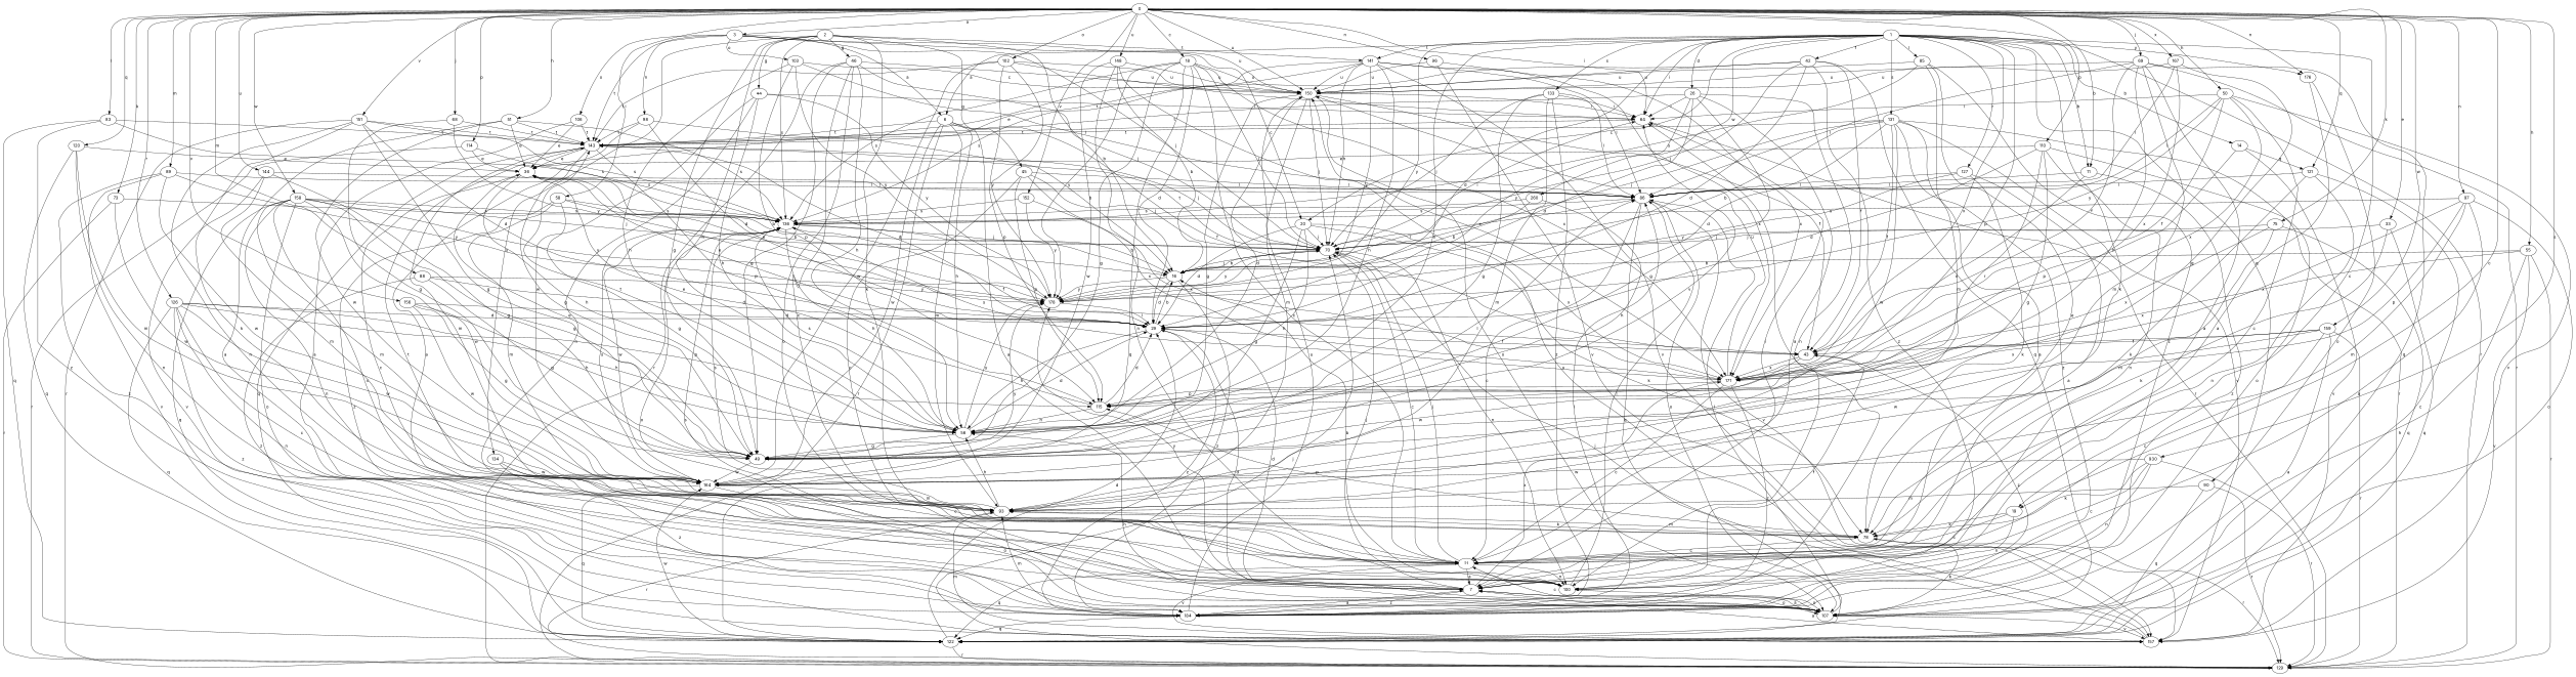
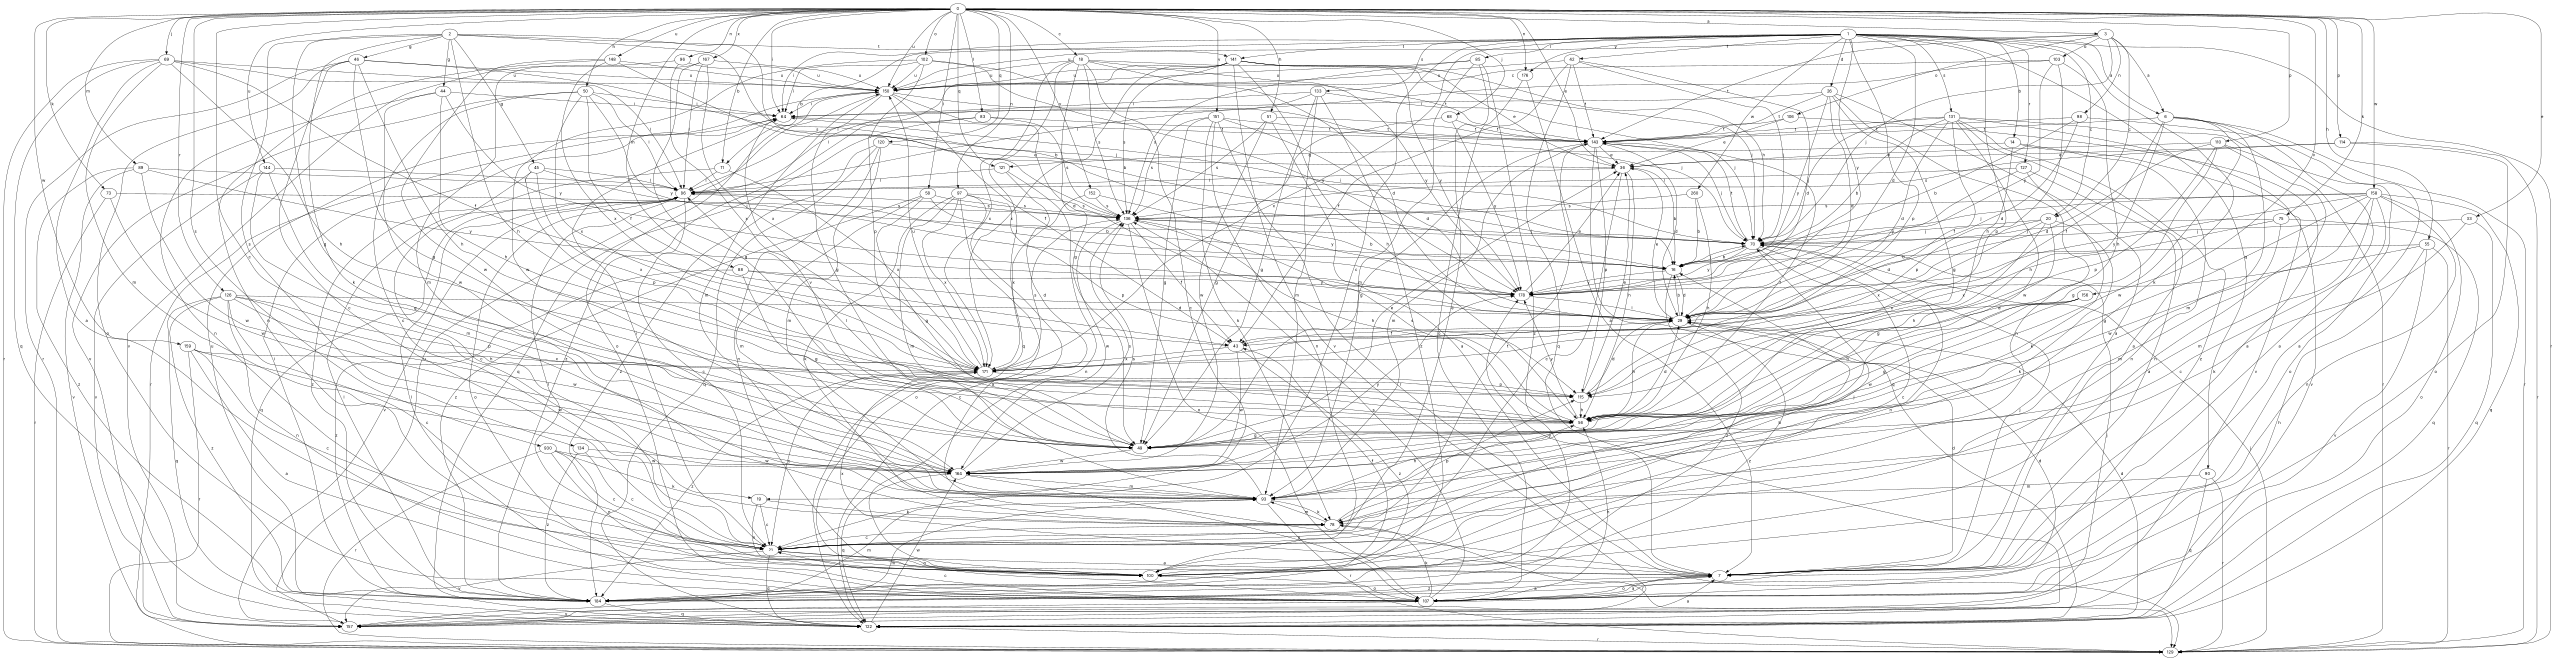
  strict digraph {
    fontname=Inter
    node [fontname=Inter]
    edge [fontname=Inter]
    0
    3
    11
    18
    19
    33
    36
    50
    n9 [label=51]
    55
    58
    64
    68
    69
    73
    75
    83
    88
    89
    96
    97
    102
    110
    114
    120
    121
    126
    n28 [label=930]
    144
    148
    150
    151
    152
    156
    158
    159
    167
    176
    6
    20
    70
    98
    103
    106
    143
    171
    184
    86
    29
    178
    49
    136
    21
    122
    78
    100
    56
    n58 [label=16]
    43
    157
    7
    164
    129
    107
    93
    115
    1
    14
    26
    42
    85
    90
    127
    131
    133
    141
    n77 [label=260]
    2
    44
    45
    46
    134
    0 -> 3 [label=a]
    0 -> 11 [label=b]
    0 -> 18 [label=c]
    0 -> 19 [label=c]
    0 -> 33 [label=e]
-   n9 -> 36 [label=e]
+   0 -> 36 [label=e]
    0 -> 50 [label=h]
    0 -> n9 [label=h]
    0 -> 55 [label=h]
    0 -> 58 [label=i]
    0 -> 64 [label=i]
    0 -> 68 [label=j]
    0 -> 69 [label=j]
    0 -> 73 [label=k]
    0 -> 75 [label=k]
    0 -> 83 [label=l]
    0 -> 88 [label=m]
    0 -> 89 [label=m]
    0 -> 96 [label=n]
    0 -> 97 [label=n]
    0 -> 102 [label=o]
    0 -> 110 [label=p]
    0 -> 114 [label=p]
    0 -> 120 [label=q]
    0 -> 121 [label=q]
    0 -> 126 [label=r]
    0 -> n28 [label=s]
    0 -> 144 [label=u]
    0 -> 148 [label=u]
    0 -> 150 [label=u]
    0 -> 151 [label=v]
    0 -> 152 [label=v]
    0 -> 156 [label=v]
    0 -> 158 [label=w]
    0 -> 159 [label=w]
    0 -> 167 [label=x]
    0 -> 176 [label=n]
    3 -> 150 [label=u]
    3 -> 6 [label=a]
    3 -> 20 [label=c]
    3 -> 70 [label=j]
    3 -> 98 [label=n]
    3 -> 103 [label=o]
    3 -> 106 [label=o]
    3 -> 143 [label=t]
    11 -> 171 [label=x]
    11 -> 184 [label=z]
    11 -> 86 [label=l]
    18 -> 150 [label=u]
    18 -> 70 [label=j]
    18 -> 171 [label=x]
    18 -> 29 [label=d]
    18 -> 178 [label=y]
    18 -> 49 [label=g]
    18 -> 136 [label=s]
    18 -> 21 [label=c]
    18 -> 122 [label=q]
    19 -> 21 [label=c]
    19 -> 78 [label=k]
    19 -> 100 [label=n]
    33 -> 70 [label=j]
    33 -> 122 [label=q]
    33 -> 78 [label=k]
    36 -> 86 [label=l]
    36 -> 21 [label=c]
    36 -> 56 [label=h]
    36 -> n58 [label=b]
    50 -> 64 [label=i]
    50 -> 171 [label=x]
    50 -> 86 [label=l]
    50 -> 178 [label=y]
    50 -> 21 [label=c]
    50 -> 43 [label=f]
    50 -> 157 [label=v]
    n9 -> 143 [label=t]
    n9 -> 136 [label=s]
    n9 -> 7 [label=a]
    n9 -> 164 [label=w]
    55 -> 171 [label=x]
    55 -> n58 [label=b]
    55 -> 157 [label=v]
    55 -> 129 [label=r]
    55 -> 107 [label=h]
    58 -> 184 [label=z]
    58 -> 49 [label=g]
    58 -> 136 [label=s]
    58 -> n58 [label=b]
    58 -> 93 [label=m]
    64 -> 143 [label=t]
    64 -> 129 [label=r]
    68 -> 143 [label=t]
    68 -> 178 [label=y]
    68 -> 49 [label=g]
    69 -> 150 [label=u]
    69 -> 86 [label=l]
    69 -> 122 [label=q]
    69 -> 56 [label=h]
    69 -> 43 [label=f]
    69 -> 7 [label=a]
    69 -> 129 [label=r]
    69 -> 93 [label=m]
    73 -> 136 [label=s]
    73 -> 164 [label=w]
    73 -> 129 [label=r]
    75 -> 70 [label=j]
    75 -> 171 [label=x]
    75 -> 122 [label=q]
    75 -> 93 [label=m]
    83 -> 143 [label=t]
    83 -> 184 [label=z]
    83 -> 136 [label=s]
    83 -> 122 [label=q]
    88 -> 184 [label=z]
    88 -> 29 [label=d]
    88 -> 178 [label=y]
    88 -> 49 [label=g]
    89 -> 184 [label=z]
    89 -> 86 [label=l]
    89 -> 178 [label=y]
    89 -> 157 [label=v]
    89 -> 164 [label=w]
    96 -> 150 [label=u]
    96 -> 171 [label=x]
    96 -> 157 [label=v]
    97 -> 171 [label=x]
    97 -> 136 [label=s]
-   121 -> 78 [label=k]
+   97 -> 78 [label=k]
    97 -> 7 [label=a]
    97 -> 107 [label=o]
    97 -> 93 [label=m]
    97 -> 115 [label=p]
    102 -> 64 [label=i]
    102 -> 150 [label=u]
    102 -> 143 [label=t]
    102 -> 178 [label=y]
    102 -> 164 [label=w]
    102 -> 115 [label=p]
    110 -> 36 [label=e]
    110 -> 29 [label=d]
    110 -> 49 [label=g]
    110 -> 100 [label=n]
    110 -> 107 [label=o]
-   110 -> 115 [label=r]
+   110 -> 115 [label=p]
    114 -> 36 [label=e]
    114 -> 136 [label=s]
    114 -> 129 [label=r]
+   114 -> 107 [label=o]
    120 -> 36 [label=e]
    120 -> 122 [label=q]
    120 -> 100 [label=n]
    120 -> 93 [label=m]
    121 -> 86 [label=l]
    121 -> 122 [label=c]
    121 -> 100 [label=n]
    126 -> 184 [label=z]
    126 -> 29 [label=d]
    126 -> 21 [label=c]
    126 -> 122 [label=q]
    126 -> 100 [label=n]
    126 -> 56 [label=h]
    126 -> 164 [label=w]
    126 -> 115 [label=p]
    n28 -> 21 [label=c]
    n28 -> 78 [label=k]
    n28 -> 100 [label=n]
    n28 -> 164 [label=w]
    n28 -> 129 [label=r]
    144 -> 86 [label=l]
    144 -> 49 [label=g]
    144 -> 157 [label=v]
    144 -> 93 [label=m]
    148 -> 150 [label=u]
    148 -> 171 [label=x]
    148 -> 100 [label=n]
    148 -> n58 [label=b]
    148 -> 164 [label=w]
    150 -> 64 [label=i]
    150 -> 70 [label=j]
-   150 -> 56 [label=d]
+   150 -> 29 [label=d]
    150 -> 49 [label=g]
    150 -> 43 [label=f]
    150 -> 107 [label=o]
    150 -> 93 [label=m]
    151 -> 143 [label=t]
    151 -> 29 [label=d]
    151 -> 49 [label=g]
    151 -> 136 [label=s]
    151 -> 78 [label=k]
    151 -> 100 [label=n]
    151 -> 129 [label=r]
    152 -> 171 [label=x]
    152 -> 178 [label=y]
    152 -> 136 [label=s]
    156 -> 29 [label=d]
    156 -> 49 [label=g]
    156 -> 56 [label=h]
    156 -> 164 [label=w]
    158 -> 70 [label=j]
    158 -> 178 [label=y]
    158 -> 49 [label=g]
    158 -> 136 [label=s]
    158 -> 21 [label=c]
    158 -> 122 [label=q]
    158 -> 100 [label=n]
    158 -> 164 [label=w]
    158 -> 107 [label=o]
    158 -> 93 [label=m]
    159 -> 171 [label=x]
    159 -> 21 [label=c]
-   159 -> 43 [label=f]
    159 -> 164 [label=w]
    159 -> 129 [label=r]
    159 -> 107 [label=a]
    167 -> 150 [label=u]
    167 -> 171 [label=x]
    167 -> 86 [label=l]
    167 -> 49 [label=g]
+   167 -> 93 [label=m]
    176 -> 7 [label=a]
    176 -> 107 [label=o]
    6 -> 143 [label=t]
    6 -> 56 [label=h]
    6 -> 43 [label=f]
    6 -> 7 [label=a]
    6 -> 164 [label=w]
    6 -> 129 [label=r]
    6 -> 93 [label=m]
    20 -> 70 [label=j]
    20 -> 171 [label=x]
    20 -> 29 [label=d]
    20 -> 49 [label=g]
    20 -> 78 [label=k]
    20 -> 56 [label=h]
    70 -> 64 [label=i]
    70 -> 143 [label=t]
    70 -> 178 [label=y]
    70 -> 21 [label=c]
    70 -> 100 [label=n]
    70 -> n58 [label=b]
    98 -> 143 [label=t]
    98 -> 29 [label=d]
    98 -> n58 [label=b]
    98 -> 7 [label=a]
    103 -> 150 [label=c]
    103 -> 86 [label=l]
    103 -> 178 [label=y]
    103 -> 56 [label=h]
    103 -> 115 [label=p]
    106 -> 36 [label=e]
    106 -> 143 [label=t]
    106 -> 7 [label=a]
    143 -> 36 [label=e]
    143 -> 70 [label=j]
    143 -> 29 [label=d]
    143 -> 49 [label=g]
    143 -> 122 [label=q]
    143 -> 93 [label=m]
    143 -> 115 [label=p]
    171 -> 150 [label=u]
    171 -> 184 [label=z]
    171 -> 136 [label=s]
    171 -> 21 [label=c]
    171 -> 115 [label=p]
    184 -> 64 [label=i]
    184 -> 150 [label=u]
    184 -> 86 [label=l]
    184 -> 122 [label=q]
    184 -> 7 [label=a]
    184 -> 93 [label=m]
    86 -> 136 [label=s]
    86 -> 21 [label=c]
    86 -> 122 [label=q]
    86 -> 157 [label=v]
    86 -> 107 [label=o]
    29 -> 36 [label=e]
    29 -> 184 [label=z]
    29 -> 56 [label=h]
    29 -> n58 [label=b]
    29 -> 43 [label=f]
    178 -> 36 [label=e]
    178 -> 29 [label=l]
    49 -> 36 [label=e]
    49 -> 64 [label=v]
    49 -> 86 [label=l]
    49 -> 164 [label=w]
    136 -> 70 [label=j]
    136 -> 56 [label=h]
    136 -> n58 [label=b]
    136 -> 43 [label=f]
    136 -> 164 [label=w]
    136 -> 107 [label=o]
    21 -> 64 [label=i]
    21 -> 70 [label=j]
    21 -> 143 [label=t]
    21 -> 122 [label=q]
    21 -> 100 [label=n]
    21 -> 157 [label=v]
    21 -> 7 [label=a]
    122 -> 29 [label=d]
    122 -> 164 [label=w]
    122 -> 129 [label=r]
    78 -> 21 [label=c]
    78 -> 129 [label=r]
    78 -> 93 [label=m]
    78 -> 115 [label=p]
    100 -> 86 [label=l]
    100 -> n58 [label=b]
    100 -> 43 [label=f]
    100 -> 107 [label=o]
    56 -> 143 [label=t]
    56 -> 29 [label=d]
    56 -> 178 [label=y]
    56 -> 49 [label=g]
    56 -> 136 [label=s]
    n58 -> 70 [label=j]
    n58 -> 184 [label=z]
    n58 -> 86 [label=l]
    n58 -> 29 [label=d]
    n58 -> 178 [label=y]
    43 -> 171 [label=x]
    43 -> 184 [label=z]
    43 -> 164 [label=w]
    157 -> 150 [label=u]
    157 -> 70 [label=j]
    157 -> 7 [label=a]
    157 -> 93 [label=m]
    7 -> 70 [label=j]
    7 -> 171 [label=x]
    7 -> 184 [label=z]
    7 -> 29 [label=d]
    7 -> 178 [label=y]
    7 -> 107 [label=o]
    164 -> 178 [label=y]
    164 -> 136 [label=s]
    164 -> 122 [label=q]
    164 -> 107 [label=o]
    164 -> 93 [label=m]
    129 -> 70 [label=j]
    107 -> 86 [label=l]
    107 -> 29 [label=d]
    107 -> 136 [label=s]
    107 -> 21 [label=c]
    107 -> 78 [label=k]
    107 -> 56 [label=h]
    107 -> 157 [label=v]
    107 -> 7 [label=a]
    93 -> 136 [label=s]
    93 -> 78 [label=k]
    93 -> 56 [label=h]
    93 -> 129 [label=r]
    115 -> 36 [label=e]
    115 -> 29 [label=d]
    115 -> 56 [label=h]
    1 -> 11 [label=b]
    1 -> 19 [label=c]
    1 -> 64 [label=i]
    1 -> 176 [label=y]
    1 -> 6 [label=a]
    1 -> 20 [label=c]
    1 -> 171 [label=x]
    1 -> 29 [label=d]
    1 -> 178 [label=y]
    1 -> 78 [label=k]
    1 -> 56 [label=h]
    1 -> 129 [label=r]
    1 -> 115 [label=p]
    1 -> 14 [label=b]
    1 -> 26 [label=d]
    1 -> 42 [label=f]
    1 -> 85 [label=l]
    1 -> 90 [label=q]
    1 -> 127 [label=r]
    1 -> 131 [label=s]
    1 -> 133 [label=s]
    1 -> 141 [label=t]
    1 -> n77 [label=w]
    14 -> 121 [label=q]
+   14 -> 100 [label=n]
    14 -> 157 [label=v]
    14 -> 115 [label=p]
    26 -> 64 [label=i]
    26 -> 143 [label=t]
    26 -> 29 [label=d]
    26 -> 178 [label=y]
    26 -> 49 [label=g]
    26 -> 100 [label=n]
    26 -> 7 [label=a]
    42 -> 150 [label=u]
    42 -> 70 [label=j]
    42 -> 143 [label=t]
-   42 -> 184 [label=z]
+   120 -> 184 [label=z]
    42 -> 29 [label=d]
    42 -> 122 [label=q]
    42 -> 43 [label=f]
    85 -> 150 [label=u]
    85 -> 184 [label=z]
    85 -> 136 [label=s]
    85 -> 21 [label=e]
    85 -> 93 [label=m]
    90 -> 122 [label=q]
    90 -> 129 [label=r]
    90 -> 93 [label=m]
    127 -> 86 [label=l]
    127 -> 178 [label=y]
    127 -> 78 [label=k]
    127 -> 7 [label=a]
    131 -> 70 [label=j]
    131 -> 143 [label=t]
    131 -> 184 [label=z]
    131 -> 29 [label=d]
    131 -> n58 [label=b]
    131 -> 43 [label=f]
    131 -> 157 [label=v]
    131 -> 7 [label=a]
    131 -> 164 [label=w]
    131 -> 129 [label=r]
    133 -> 64 [label=i]
    133 -> 70 [label=j]
    133 -> 184 [label=z]
    133 -> 86 [label=l]
    133 -> 49 [label=g]
    133 -> 93 [label=m]
    141 -> 36 [label=e]
    141 -> 150 [label=u]
    141 -> 70 [label=h]
    141 -> 171 [label=x]
    141 -> 86 [label=l]
    141 -> 178 [label=y]
    141 -> 136 [label=s]
    141 -> 56 [label=h]
    141 -> 157 [label=v]
    n77 -> 136 [label=s]
    n77 -> 56 [label=h]
    n77 -> n58 [label=b]
    2 -> 49 [label=g]
    2 -> 136 [label=s]
    2 -> 78 [label=k]
    2 -> 56 [label=h]
    2 -> n58 [label=b]
    2 -> 141 [label=t]
    2 -> 44 [label=g]
    2 -> 45 [label=g]
    2 -> 46 [label=g]
    2 -> 134 [label=s]
    44 -> 64 [label=i]
    44 -> 178 [label=y]
    44 -> 100 [label=n]
    44 -> 56 [label=h]
    44 -> 164 [label=w]
    45 -> 70 [label=j]
    45 -> 171 [label=x]
    45 -> 86 [label=l]
    45 -> 21 [label=c]
    45 -> 115 [label=p]
    46 -> 150 [label=u]
    46 -> 70 [label=j]
    46 -> 49 [label=g]
    46 -> 21 [label=c]
    46 -> 56 [label=h]
    46 -> 129 [label=r]
    46 -> 107 [label=o]
    134 -> 184 [label=z]
    134 -> 21 [label=c]
    134 -> 164 [label=w]
  }
